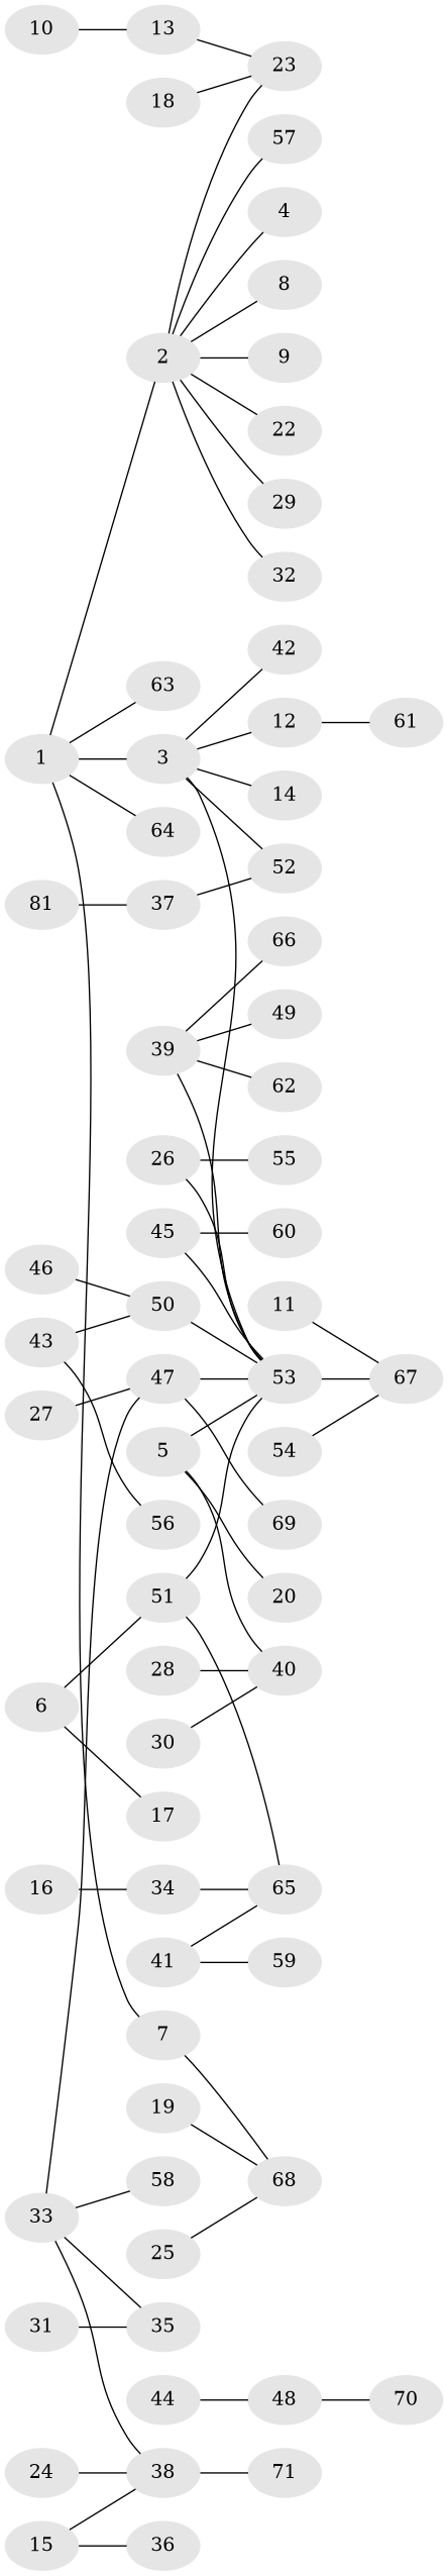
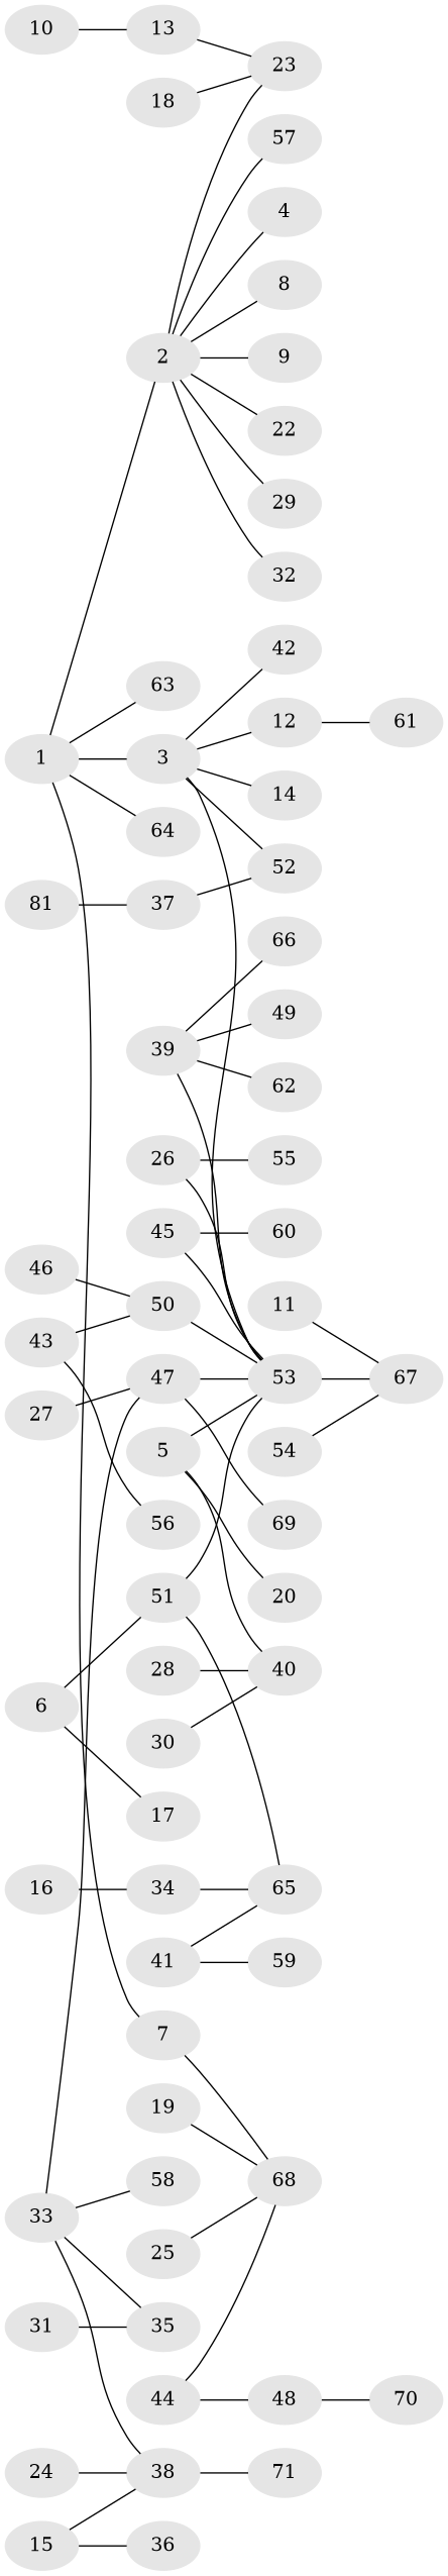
  graph {
    rankdir=LR
    node [color=gray90 style=filled]
    edge [weight=1.0]
    1
    2
    3
    7
    63
    64
    4
    8
    9
    22
    23
    29
    32
    57
    12
    14
    42
    52
    53
    68
    61
    67
    5
    20
    40
    6
    17
    51
    65
    10
    13
    11
    15
    36
    38
    71
    16
    34
    18
    19
    n41 [label=81]
    37
    24
    25
    26
    55
    27
    47
    69
    28
    30
    31
    35
    33
    58
    39
    49
    62
    66
    41
    59
    43
    50
    56
    44
    48
    70
    45
    60
    46
    54
    1 -- 2
    1 -- 3
    1 -- 7
    1 -- 63
    1 -- 64
    2 -- 4
    2 -- 8
    2 -- 9
    2 -- 22
    2 -- 23
    2 -- 29
    2 -- 32
    2 -- 57
    3 -- 12
    3 -- 14
    3 -- 42
    3 -- 52
    3 -- 53
    7 -- 68
    12 -- 61
    53 -- 67
    5 -- 53
    5 -- 20
    5 -- 40
    6 -- 17
    6 -- 51
    51 -- 53
    51 -- 65
    10 -- 13
    13 -- 23
    11 -- 67
    15 -- 36
    15 -- 38
    38 -- 71
    16 -- 34
    34 -- 65
    18 -- 23
    19 -- 68
    n41 -- 37
    37 -- 52
    24 -- 38
    25 -- 68
    26 -- 53
    26 -- 55
    27 -- 47
    47 -- 53
    47 -- 69
    28 -- 40
    30 -- 40
    31 -- 35
    33 -- 38
    33 -- 47
    33 -- 35
    33 -- 58
    39 -- 53
    39 -- 49
    39 -- 62
    39 -- 66
    41 -- 65
    41 -- 59
    43 -- 50
    43 -- 56
    50 -- 53
+   44 -- 68
    44 -- 48
    48 -- 70
    45 -- 53
    45 -- 60
    46 -- 50
    54 -- 67
  }
